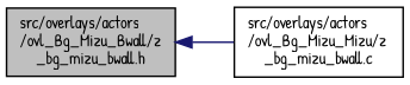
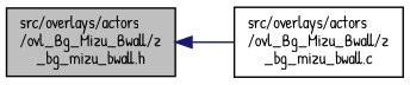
  digraph {
    rankdir=LR
    fontname="Patrick Hand"
    node [color=black fontname="Patrick Hand" fontsize=10 shape=record style=filled]
    n1 [fillcolor=grey75 fontcolor=black height=0.2 label="src/overlays/actors\l/ovl_Bg_Mizu_Bwall/z\l_bg_mizu_bwall.h" width=0.4]
-   n2 [fillcolor=white height=0.2 label="src/overlays/actors\l/ovl_Bg_Mizu_Mizu/z\l_bg_mizu_bwall.c" width=0.4]
+   n2 [fillcolor=white height=0.2 label="src/overlays/actors\l/ovl_Bg_Mizu_Bwall/z\l_bg_mizu_bwall.c" width=0.4]
    n1 -> n2 [color=midnightblue dir=back fontname="Patrick Hand" fontsize=10 labelfontname=Helvetica labelfontsize=10 style=solid]
  }
